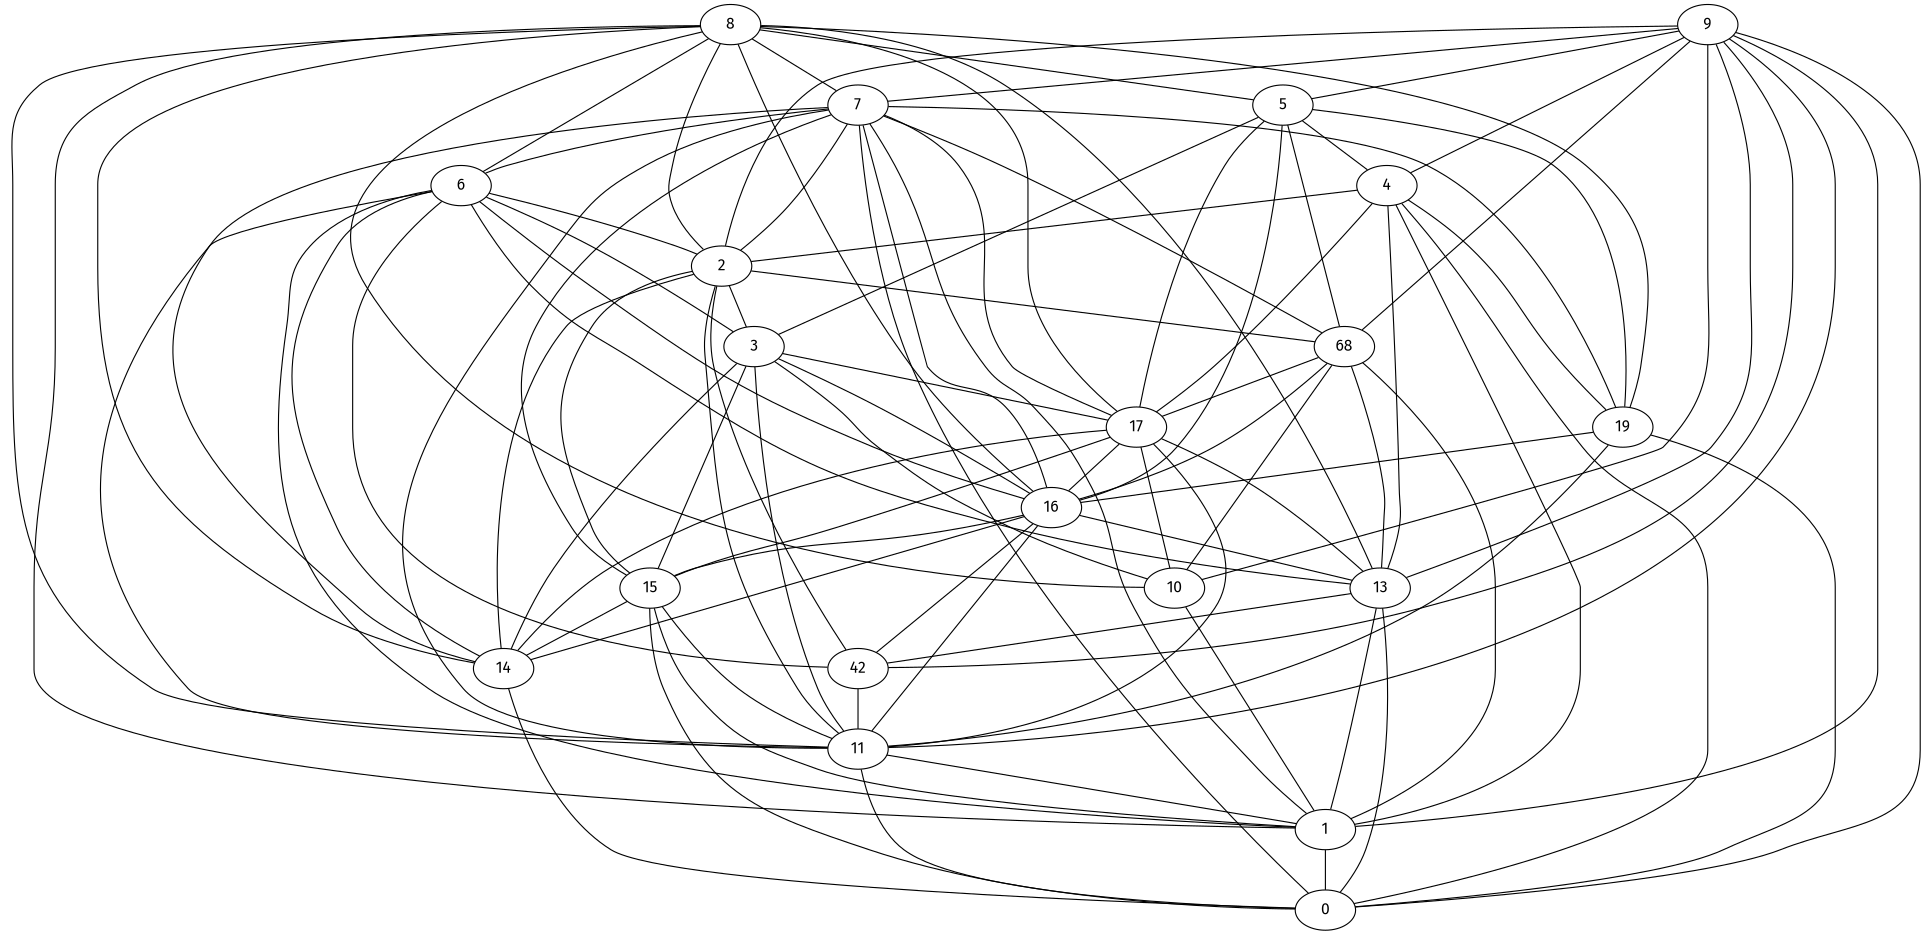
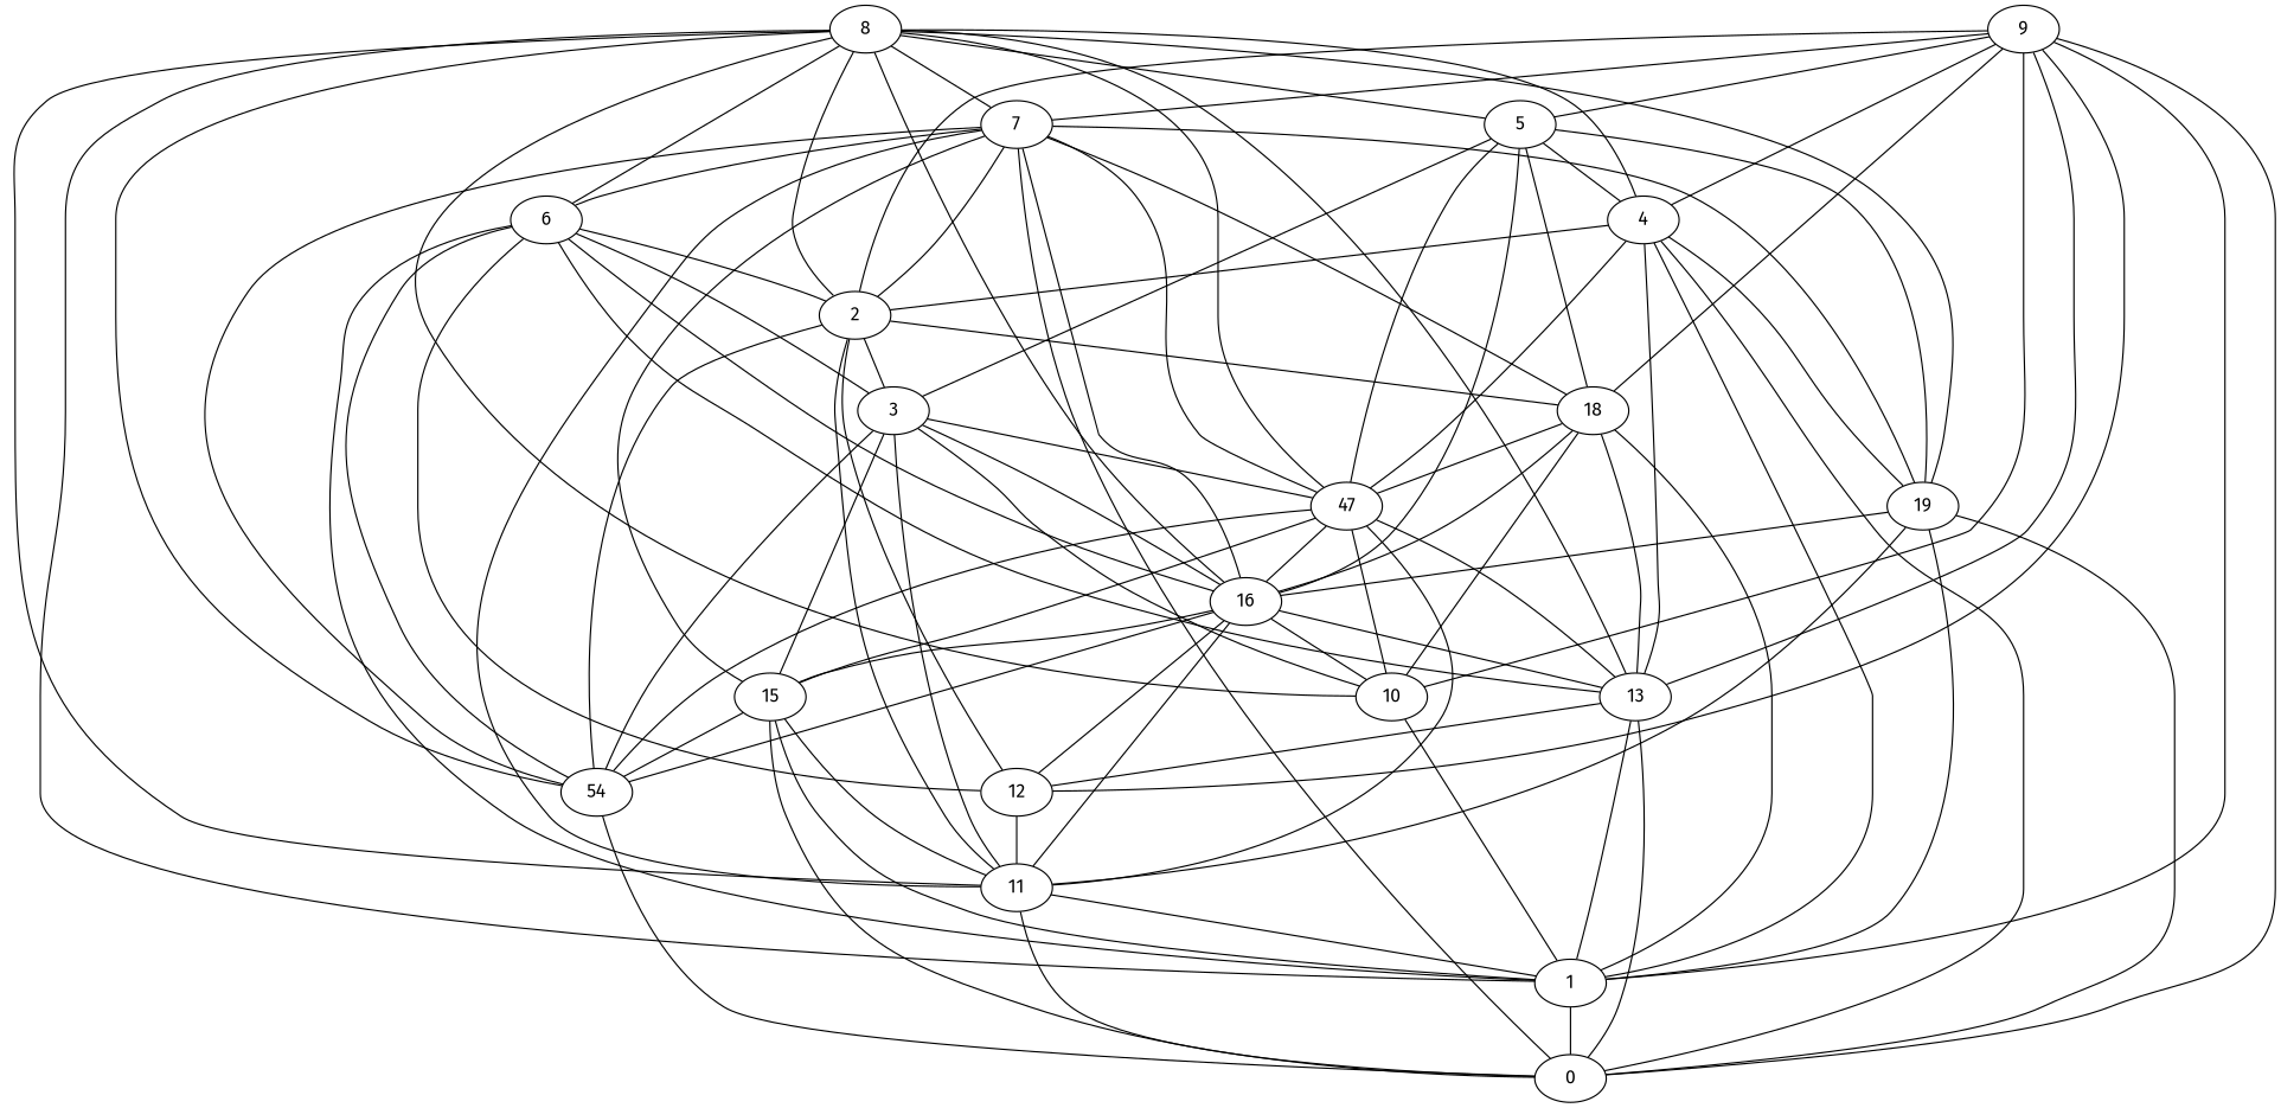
  digraph {
    fontname="Fira Sans"
    node [fontname="Fira Sans"]
    edge [color=black dir=none fontname="Fira Sans"]
    4
    1
    19
    13
-   17
+   17 [label=47]
    2
    0
    5
    3
-   18 [label=68]
+   18
    16
    15
-   14
+   14 [label=54]
    10
    11
-   12 [label=42]
+   12
    6
    9
    7
    8
    subgraph sub_1 {
      4
      1
      19
      13
      17
      2
      0
      5
      3
      18
      16
      15
      14
      10
      11
      12
      6
      9
      7
      8
    }
    4 -> 1
    4 -> 19
    4 -> 13
    4 -> 17
    4 -> 2
    4 -> 0
    1 -> 0
    19 -> 0
    19 -> 16
    19 -> 11
    13 -> 1
    13 -> 0
    13 -> 12
    17 -> 13
    17 -> 16
    17 -> 15
    17 -> 14
    17 -> 10
    17 -> 11
    2 -> 3
    2 -> 18
-   2 -> 15
    2 -> 14
    2 -> 11
    2 -> 12
    5 -> 4
    5 -> 19
    5 -> 17
    5 -> 3
    5 -> 18
    5 -> 16
    3 -> 17
    3 -> 16
    3 -> 15
    3 -> 14
    3 -> 10
    3 -> 11
    18 -> 1
    18 -> 13
    18 -> 17
    18 -> 16
    18 -> 10
    16 -> 13
    16 -> 15
    16 -> 14
+   16 -> 10
    16 -> 11
    16 -> 12
    15 -> 1
    15 -> 0
    15 -> 14
    15 -> 11
    14 -> 0
    10 -> 1
    11 -> 1
    11 -> 0
    12 -> 11
    6 -> 1
    6 -> 13
    6 -> 2
    6 -> 3
    6 -> 16
    6 -> 14
-   6 -> 11
    6 -> 12
    9 -> 4
    9 -> 1
    9 -> 13
    9 -> 2
    9 -> 0
    9 -> 5
    9 -> 18
    9 -> 10
-   9 -> 11
    9 -> 12
    9 -> 7
-   7 -> 1
+   19 -> 1
    7 -> 19
    7 -> 17
    7 -> 2
    7 -> 0
    7 -> 18
    7 -> 16
    7 -> 15
    7 -> 14
    7 -> 11
    7 -> 6
+   8 -> 4
    8 -> 1
    8 -> 19
    8 -> 13
    8 -> 17
    8 -> 2
    8 -> 5
    8 -> 16
    8 -> 14
    8 -> 10
    8 -> 11
    8 -> 6
    8 -> 7
  }
